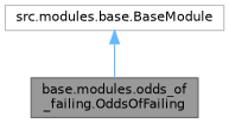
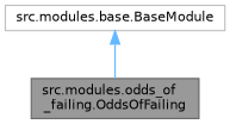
  digraph {
    node [fontname=Helvetica fontsize=10 shape=box style=filled]
-   n1 [color=gray40 fillcolor=grey60 fontcolor=black height=0.2 label="base.modules.odds_of\l_failing.OddsOfFailing" width=0.4]
+   n1 [color=gray40 fillcolor=grey60 fontcolor=black height=0.2 label="src.modules.odds_of\l_failing.OddsOfFailing" width=0.4]
    n2 [color=grey75 fillcolor=white height=0.2 label="src.modules.base.BaseModule" width=0.4]
    n2 -> n1 [color=steelblue1 dir=back fontname=Helvetica fontsize=10 labelfontname=Helvetica labelfontsize=10 style=solid]
  }
